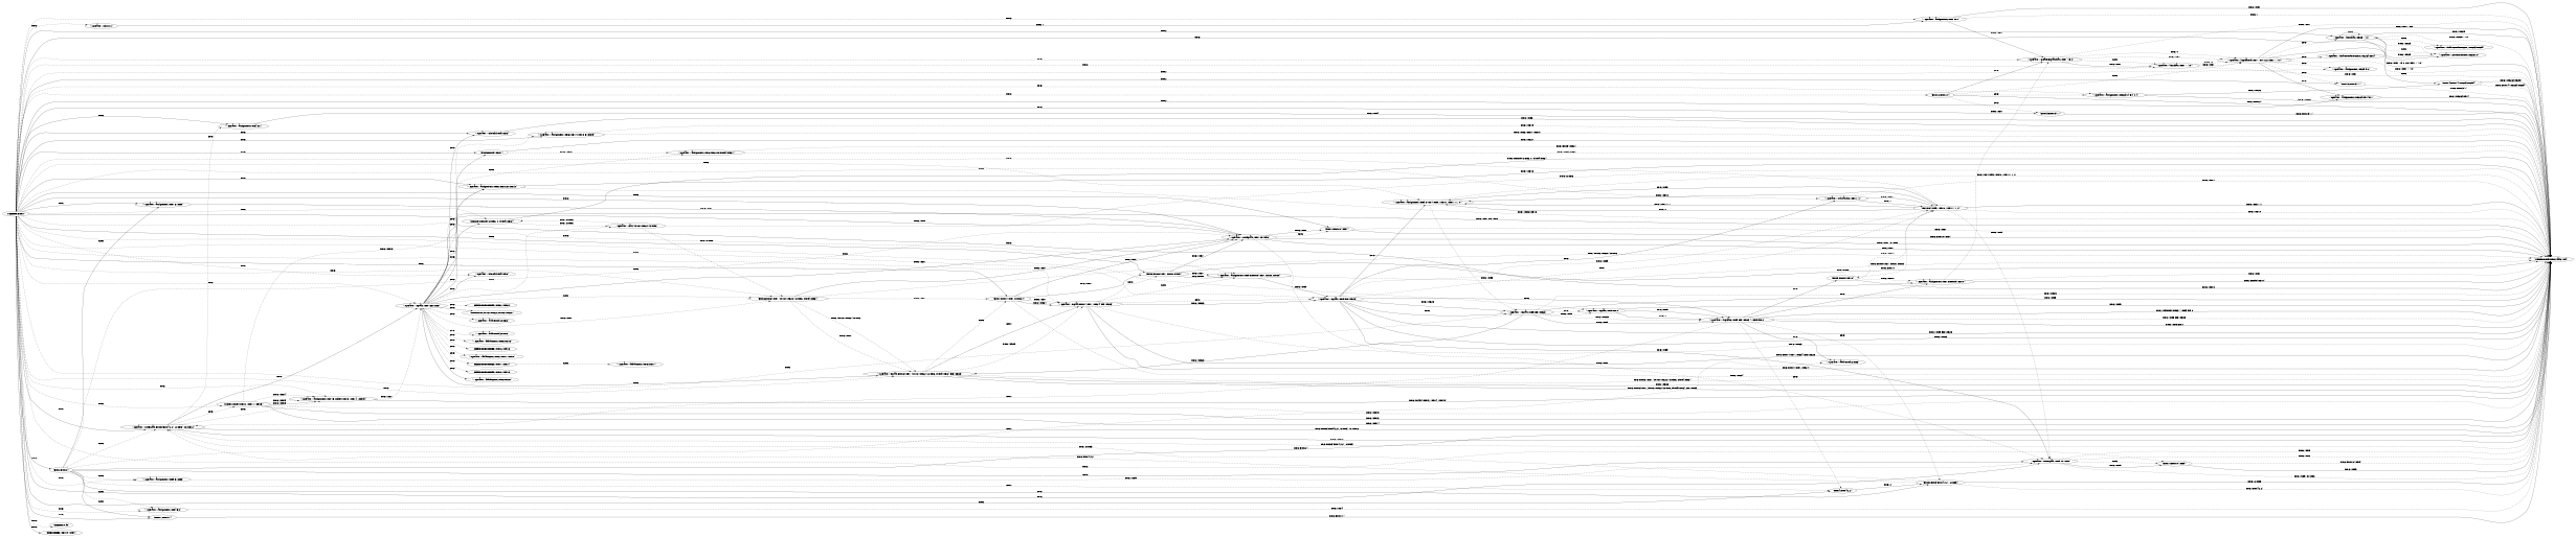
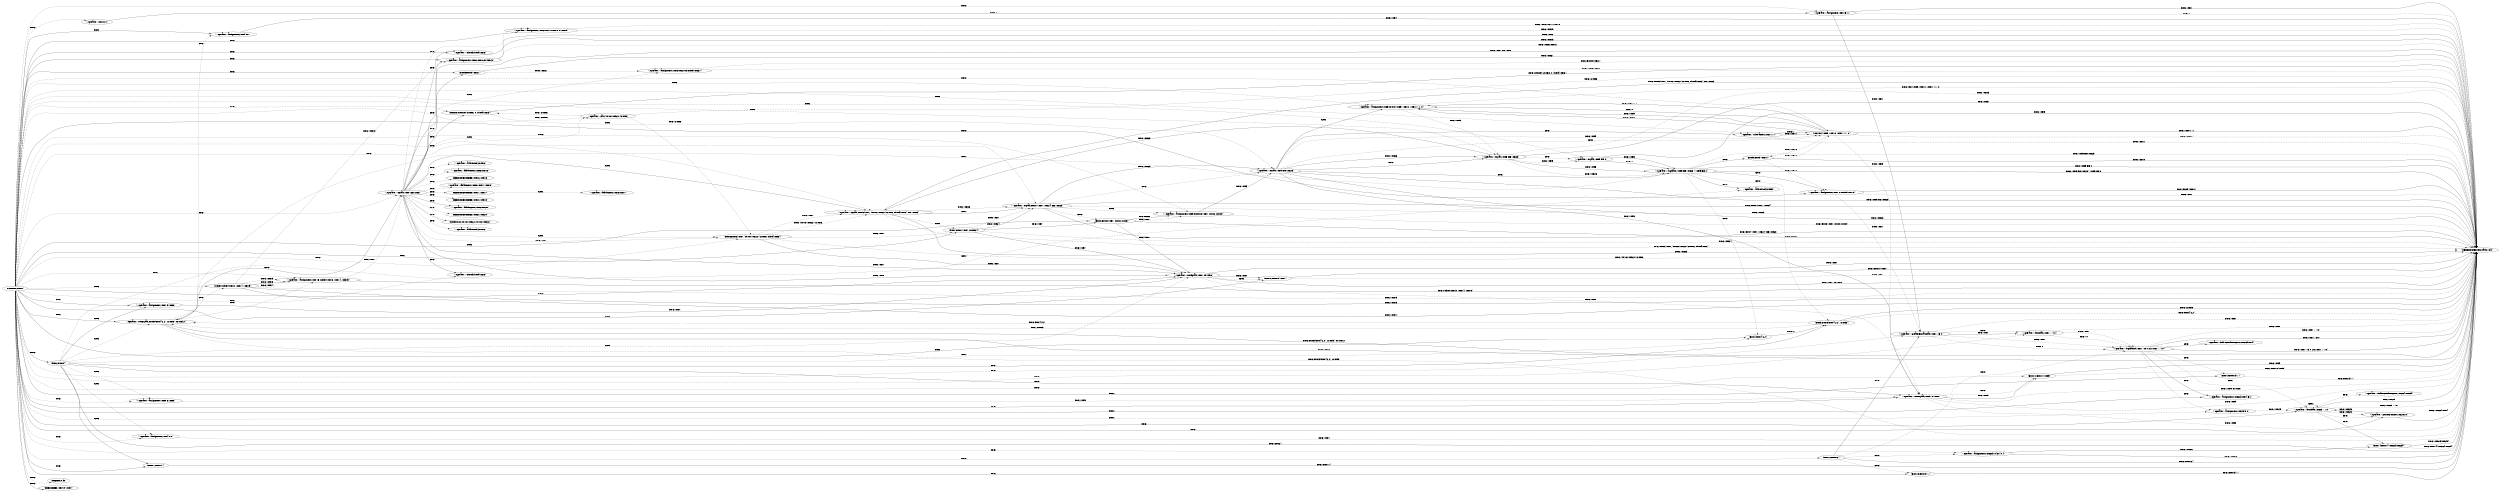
  digraph {
    rankdir=LR
    edge [style=dashed]
    n1 [label="(METHOD,FUN1)"]
    n2 [label="(<operator>.assignment,VAR1 = -1)"]
    n3 [label="(<operator>.minus,-1)"]
    n4 [label="(FUN2,FUN2())"]
    n5 [label="(<operator>.assignment,VAR4 = 0)"]
    n6 [label="(<operator>.assignment,VAR7 = VAR8)"]
    n7 [label="(<operator>.assignment,VAR9 = VAR8)"]
    n8 [label="(<operator>.notEquals,FUN3(FUN4(2,2), &VAR3) != VAR12)"]
    n9 [label="(FUN4,FUN4(2,2))"]
    n10 [label="(<operator>.assignment,VAR4 = 1)"]
    n11 [label="(<operator>.assignment,VAR7 = socket(VAR13, VAR14, VAR15))"]
    n12 [label="(socket,socket(VAR13, VAR14, VAR15))"]
    n13 [label="(<operator>.equals,VAR7 == VAR8)"]
    n14 [label="(memset,memset(&VAR6, 0, sizeof(VAR6)))"]
    n15 [label="(<operator>.sizeOf,sizeof(VAR6))"]
    n16 [label="(<operator>.assignment,VAR6.VAR16 = VAR13)"]
    n17 [label="(<operator>.assignment,VAR6.VAR17.VAR18 = VAR19)"]
    n18 [label="(FUN5,FUN5(VAR21))"]
    n19 [label="(<operator>.equals,FUN6(VAR7, (struct VAR22*)&VAR6, sizeof(VAR6)) == VAR23)"]
    n20 [label="(FUN6,FUN6(VAR7, (struct VAR22*)&VAR6, sizeof(VAR6)))"]
    n21 [label="(<operator>.sizeOf,sizeof(VAR6))"]
    n22 [label="(<operator>.equals,FUN7(VAR7, VAR24) == VAR23)"]
    n23 [label="(FUN7,FUN7(VAR7, NULL24))"]
    n24 [label="(<operator>.assignment,VAR9 = FUN8(VAR7, NULL, NULL))"]
    n25 [label="(FUN8,FUN8(VAR7, NULL, NULL))"]
    n26 [label="(<operator>.equals,VAR9 == VAR23)"]
    n27 [label="(<operator>.assignment,VAR5 = recv(VAR9, VAR10, VAR11 - 1, 0))"]
    n28 [label="(recv,recv(VAR9, VAR10, VAR11 - 1, 0))"]
    n29 [label="(<operator>.subtraction,VAR11 - 1)"]
    n30 [label="(<operator>.equals,VAR5 == VAR23)"]
    n31 [label="(<operator>.equals,VAR5 == 0)"]
    n32 [label="(<operator>.assignment,VAR1 = FUN9(VAR10))"]
    n33 [label="(LITERAL,0,do)"]
    n34 [label="(<operator>.notEquals,VAR7 != VAR8)"]
    n35 [label="(FUN10,FUN10(VAR7))"]
    n36 [label="(<operator>.notEquals,VAR9 != VAR8)"]
    n37 [label="(FUN10,FUN10(VAR9))"]
    n38 [label="(IDENTIFIER,VAR4,if (VAR4))"]
    n39 [label="(FUN11,FUN11())"]
    n40 [label="(FUN12,FUN12())"]
    n41 [label="(FUN13,FUN13(\"\"))"]
    n42 [label="(<operator>.assignment,VAR26[10] = { 0 })"]
    n43 [label="(<operator>.greaterEqualsThan,VAR1 >= 0)"]
    n44 [label="(<operator>.lessThan,VAR1 < (10))"]
    n45 [label="(<operator>.assignment,VAR26[VAR1] = 1)"]
    n46 [label="(<operator>.assignment,VAR25 = 0)"]
    n47 [label="(<operator>.lessThan,VAR25 < 10)"]
    n48 [label="(<operator>.postIncrement,VAR25++)"]
    n49 [label="(FUN13,FUN13(\"\"))"]
    n50 [label="(METHOD_RETURN,static void)"]
    n51 [label="(FUN3,FUN3(FUN4(2,2), &VAR3))"]
    n52 [label="(<operator>.addressOf,&VAR3)"]
    n53 [label="(<operator>.assignment,VAR6.VAR20 = FUN5(VAR21))"]
    n54 [label="(<operator>.cast,(struct VAR22*)&VAR6)"]
    n55 [label="(<operator>.addressOf,&VAR6)"]
    n56 [label="(<operator>.fieldAccess,VAR6.VAR16)"]
    n57 [label="(FIELD_IDENTIFIER,VAR16,VAR16)"]
    n58 [label="(<operator>.fieldAccess,VAR6.VAR17.VAR18)"]
    n59 [label="(FIELD_IDENTIFIER,VAR17,VAR17)"]
    n60 [label="(FIELD_IDENTIFIER,VAR18,VAR18)"]
    n61 [label="(<operator>.fieldAccess,VAR6.VAR20)"]
    n62 [label="(FIELD_IDENTIFIER,VAR20,VAR20)"]
    n63 [label="(UNKNOWN,struct VAR22*,struct VAR22*)"]
    n64 [label="(<operator>.addressOf,&VAR6)"]
    n65 [label="(<operator>.logicalOr,VAR5 == VAR23 || VAR5 == 0)"]
    n66 [label="(FUN9,FUN9(VAR10))"]
    n67 [label="(<operator>.logicalAnd,VAR1 >= 0 && VAR1 < (10))"]
    n68 [label="(FUN14,FUN14(VAR26[VAR25]))"]
    n69 [label="(<operator>.indirectIndexAccess,VAR26[VAR25])"]
    n70 [label="(<operator>.fieldAccess,VAR6.VAR17)"]
    n71 [label="(<operator>.indirectIndexAccess,VAR26[VAR1])"]
    n1 -> n2 [label="DDG: "]
    n1 -> n3 [label="DDG: "]
    n1 -> n4 [label="DDG: " style=solid]
    n1 -> n5 [label="DDG: "]
    n1 -> n6 [label="DDG: " style=solid]
    n1 -> n7 [label="DDG: "]
    n1 -> n8 [label="DDG: " style=solid]
    n1 -> n9 [label="DDG: " style=solid]
    n1 -> n10 [label="DDG: " style=solid]
    n1 -> n11 [label="DDG: "]
    n1 -> n12 [label="DDG: "]
    n1 -> n13 [label="DDG: "]
    n1 -> n14 [label="DDG: "]
    n1 -> n15 [label="DDG: "]
    n1 -> n16 [label="DDG: " style=solid]
    n1 -> n17 [label="DDG: " style=solid]
    n1 -> n18 [label="DDG: " style=solid]
    n1 -> n19 [label="DDG: "]
    n1 -> n20 [label="DDG: "]
    n1 -> n21 [label="DDG: " style=solid]
    n1 -> n22 [label="DDG: "]
    n1 -> n23 [label="DDG: " style=solid]
    n1 -> n24 [label="DDG: "]
    n1 -> n25 [label="DDG: " style=solid]
    n1 -> n26 [label="DDG: "]
    n1 -> n27 [label="DDG: "]
    n1 -> n28 [label="DDG: "]
    n1 -> n29 [label="DDG: "]
    n1 -> n30 [label="DDG: "]
    n1 -> n31 [label="DDG: "]
    n1 -> n32 [label="DDG: " style=solid]
    n1 -> n33 [label="DDG: "]
    n1 -> n34 [label="DDG: " style=solid]
    n1 -> n35 [label="DDG: " style=solid]
    n1 -> n36 [label="DDG: " style=solid]
    n1 -> n37 [label="DDG: "]
    n1 -> n38 [label="DDG: " style=solid]
    n1 -> n39 [label="DDG: " style=solid]
    n1 -> n40 [label="DDG: "]
    n1 -> n41 [label="DDG: " style=solid]
    n1 -> n42 [label="DDG: "]
    n1 -> n43 [label="DDG: "]
    n1 -> n44 [label="DDG: "]
    n1 -> n45 [label="DDG: " style=solid]
    n1 -> n46 [label="DDG: "]
    n1 -> n47 [label="DDG: " style=solid]
    n1 -> n48 [label="DDG: " style=solid]
    n1 -> n49 [label="DDG: " style=solid]
    n2 -> n43 [label="DDG: VAR1" style=solid]
    n2 -> n50 [label="DDG: VAR1" style=solid]
    n2 -> n50 [label="DDG: -1"]
    n3 -> n2 [label="DDG: 1" style=solid]
    n4 -> n5 [label="CDG: "]
    n4 -> n6 [label="CDG: " style=solid]
    n4 -> n7 [label="CDG: "]
    n4 -> n8 [label="CDG: "]
    n4 -> n9 [label="CDG: "]
    n4 -> n34 [label="CDG: "]
    n4 -> n36 [label="CDG: " style=solid]
    n4 -> n39 [label="CDG: " style=solid]
    n4 -> n50 [label="DDG: FUN2()" style=solid]
    n4 -> n51 [label="CDG: " style=solid]
    n4 -> n52 [label="CDG: "]
    n5 -> n50 [label="DDG: VAR4"]
    n6 -> n34 [label="DDG: VAR7" style=solid]
    n7 -> n36 [label="DDG: VAR9"]
    n8 -> n10 [label="CDG: "]
    n8 -> n11 [label="CDG: "]
    n8 -> n12 [label="CDG: "]
    n8 -> n13 [label="CDG: " style=solid]
    n8 -> n50 [label="DDG: FUN3(FUN4(2,2), &VAR3) != VAR12" style=solid]
    n8 -> n50 [label="DDG: VAR12" style=solid]
    n8 -> n50 [label="DDG: FUN3(FUN4(2,2), &VAR3)"]
    n9 -> n51 [label="DDG: 2" style=solid]
    n10 -> n50 [label="DDG: VAR4" style=solid]
    n11 -> n13 [label="DDG: VAR7"]
    n11 -> n50 [label="DDG: socket(VAR13, VAR14, VAR15)" style=solid]
    n12 -> n11 [label="DDG: VAR13" style=solid]
    n12 -> n11 [label="DDG: VAR14"]
    n12 -> n11 [label="DDG: VAR15"]
    n12 -> n16 [label="DDG: VAR13"]
    n12 -> n50 [label="DDG: VAR15"]
    n12 -> n50 [label="DDG: VAR13" style=solid]
    n12 -> n50 [label="DDG: VAR14" style=solid]
    n13 -> n14 [label="CDG: " style=solid]
    n13 -> n15 [label="CDG: " style=solid]
    n13 -> n16 [label="CDG: " style=solid]
    n13 -> n17 [label="CDG: "]
    n13 -> n18 [label="CDG: " style=solid]
    n13 -> n19 [label="CDG: " style=solid]
    n13 -> n20 [label="DDG: VAR7"]
    n13 -> n20 [label="CDG: "]
    n13 -> n21 [label="CDG: " style=solid]
    n13 -> n34 [label="DDG: VAR7" style=solid]
    n13 -> n34 [label="DDG: VAR8" style=solid]
    n13 -> n50 [label="DDG: VAR7 == VAR8" style=solid]
    n13 -> n53 [label="CDG: "]
    n13 -> n54 [label="CDG: "]
    n13 -> n55 [label="CDG: "]
    n13 -> n56 [label="CDG: "]
    n13 -> n57 [label="CDG: "]
    n13 -> n58 [label="CDG: "]
    n13 -> n59 [label="CDG: "]
    n13 -> n60 [label="CDG: "]
    n13 -> n61 [label="CDG: " style=solid]
    n13 -> n62 [label="CDG: "]
    n13 -> n63 [label="CDG: " style=solid]
    n13 -> n64 [label="CDG: "]
    n14 -> n50 [label="DDG: memset(&VAR6, 0, sizeof(VAR6))" style=solid]
    n14 -> n54 [label="DDG: &VAR6"]
    n16 -> n50 [label="DDG: VAR6.VAR16"]
    n16 -> n50 [label="DDG: VAR13" style=solid]
    n17 -> n50 [label="DDG: VAR19"]
    n17 -> n50 [label="DDG: VAR6.VAR17.VAR18"]
    n18 -> n50 [label="DDG: VAR21" style=solid]
    n18 -> n53 [label="DDG: VAR21"]
    n19 -> n22 [label="DDG: VAR23"]
    n19 -> n22 [label="CDG: " style=solid]
    n19 -> n23 [label="CDG: "]
    n19 -> n50 [label="DDG: FUN6(VAR7, (struct VAR22*)&VAR6, sizeof(VAR6))"]
    n19 -> n50 [label="DDG: VAR23" style=solid]
    n19 -> n50 [label="DDG: FUN6(VAR7, (struct VAR22*)&VAR6, sizeof(VAR6)) == VAR23" style=solid]
    n20 -> n19 [label="DDG: VAR7"]
    n20 -> n19 [label="DDG: (struct VAR22*)&VAR6"]
    n20 -> n23 [label="DDG: VAR7"]
    n20 -> n34 [label="DDG: VAR7" style=solid]
    n20 -> n50 [label="DDG: (struct VAR22*)&VAR6"]
    n21 -> n50 [label="DDG: VAR6" style=solid]
    n22 -> n24 [label="CDG: "]
    n22 -> n25 [label="CDG: "]
    n22 -> n26 [label="DDG: VAR23" style=solid]
    n22 -> n26 [label="CDG: "]
    n22 -> n50 [label="DDG: FUN7(VAR7, VAR24)" style=solid]
    n22 -> n50 [label="DDG: VAR23"]
    n22 -> n50 [label="DDG: FUN7(VAR7, VAR24) == VAR23" style=solid]
    n23 -> n22 [label="DDG: VAR7"]
    n23 -> n22 [label="DDG: VAR24" style=solid]
    n23 -> n25 [label="DDG: VAR7" style=solid]
    n23 -> n34 [label="DDG: VAR7" style=solid]
    n23 -> n50 [label="DDG: VAR24"]
    n24 -> n26 [label="DDG: VAR9" style=solid]
    n24 -> n50 [label="DDG: FUN8(VAR7, NULL, NULL)"]
    n25 -> n24 [label="DDG: VAR7"]
    n25 -> n24 [label="DDG: NULL" style=solid]
    n25 -> n34 [label="DDG: VAR7" style=solid]
    n25 -> n50 [label="DDG: NULL" style=solid]
    n26 -> n27 [label="CDG: " style=solid]
    n26 -> n28 [label="DDG: VAR9"]
    n26 -> n28 [label="CDG: "]
    n26 -> n29 [label="CDG: " style=solid]
    n26 -> n30 [label="DDG: VAR23" style=solid]
    n26 -> n30 [label="CDG: " style=solid]
    n26 -> n36 [label="DDG: VAR9" style=solid]
    n26 -> n50 [label="DDG: VAR9 == VAR23" style=solid]
    n26 -> n50 [label="DDG: VAR23" style=solid]
    n26 -> n65 [label="CDG: " style=solid]
    n27 -> n30 [label="DDG: VAR5"]
    n27 -> n50 [label="DDG: recv(VAR9, VAR10, VAR11 - 1, 0)"]
    n28 -> n27 [label="DDG: VAR9" style=solid]
    n28 -> n27 [label="DDG: VAR10" style=solid]
    n28 -> n27 [label="DDG: VAR11 - 1" style=solid]
    n28 -> n27 [label="DDG: 0" style=solid]
    n28 -> n36 [label="DDG: VAR9"]
    n28 -> n50 [label="DDG: VAR10"]
    n28 -> n50 [label="DDG: VAR11 - 1" style=solid]
-   n28 -> n66 [label="DDG: FUN10"]
+   n28 -> n66 [label="DDG: VAR10"]
    n29 -> n28 [label="DDG: VAR11" style=solid]
    n29 -> n28 [label="DDG: 1" style=solid]
    n29 -> n50 [label="DDG: VAR11"]
    n30 -> n19 [label="DDG: VAR23" style=solid]
    n30 -> n31 [label="DDG: VAR5"]
    n30 -> n31 [label="CDG: "]
    n30 -> n50 [label="DDG: VAR23"]
    n30 -> n50 [label="DDG: VAR5" style=solid]
    n30 -> n65 [label="DDG: VAR5" style=solid]
    n30 -> n65 [label="DDG: VAR23"]
    n31 -> n50 [label="DDG: VAR5" style=solid]
    n31 -> n65 [label="DDG: VAR5" style=solid]
    n31 -> n65 [label="DDG: 0" style=solid]
    n32 -> n43 [label="DDG: VAR1"]
    n32 -> n50 [label="DDG: FUN9(VAR10)" style=solid]
    n32 -> n50 [label="DDG: VAR1"]
    n34 -> n35 [label="DDG: VAR7" style=solid]
    n34 -> n35 [label="CDG: "]
    n34 -> n36 [label="DDG: VAR8"]
    n34 -> n50 [label="DDG: VAR7 != VAR8" style=solid]
    n34 -> n50 [label="DDG: VAR7" style=solid]
    n35 -> n50 [label="DDG: VAR7"]
    n35 -> n50 [label="DDG: FUN10(VAR7)" style=solid]
    n36 -> n37 [label="DDG: VAR9" style=solid]
    n36 -> n37 [label="CDG: "]
    n36 -> n50 [label="DDG: VAR9 != VAR8"]
    n36 -> n50 [label="DDG: VAR9"]
    n36 -> n50 [label="DDG: VAR8"]
    n37 -> n50 [label="DDG: FUN10(VAR9)"]
    n37 -> n50 [label="DDG: VAR9" style=solid]
    n39 -> n50 [label="DDG: FUN11()" style=solid]
    n40 -> n41 [label="CDG: "]
    n40 -> n42 [label="CDG: "]
    n40 -> n43 [label="CDG: " style=solid]
    n40 -> n50 [label="DDG: FUN12()" style=solid]
    n40 -> n67 [label="CDG: "]
    n41 -> n50 [label="DDG: FUN13(\"\")" style=solid]
    n42 -> n50 [label="DDG: VAR26" style=solid]
    n42 -> n68 [label="DDG: VAR26" style=solid]
    n43 -> n44 [label="DDG: VAR1" style=solid]
    n43 -> n44 [label="CDG: "]
    n43 -> n50 [label="DDG: VAR1"]
    n43 -> n67 [label="DDG: VAR1"]
    n43 -> n67 [label="DDG: 0"]
    n44 -> n50 [label="DDG: VAR1"]
    n44 -> n67 [label="DDG: VAR1"]
    n44 -> n67 [label="DDG: 10"]
-   n45 -> n50 [label="DDG: VAR26[VAR1]" style=solid]
+   n48 -> n50 [label="DDG: VAR26[VAR1]" style=solid]
+   n46 -> n47 [label="DDG: VAR25"]
    n47 -> n47 [label="CDG: " style=solid]
    n47 -> n48 [label="DDG: VAR25"]
    n47 -> n48 [label="CDG: "]
    n47 -> n50 [label="DDG: VAR25" style=solid]
    n47 -> n50 [label="DDG: VAR25 < 10"]
    n47 -> n68 [label="CDG: " style=solid]
    n47 -> n69 [label="CDG: "]
    n48 -> n47 [label="DDG: VAR25" style=solid]
    n49 -> n50 [label="DDG: FUN13(\"\")"]
    n51 -> n8 [label="DDG: FUN4(2,2)"]
    n51 -> n8 [label="DDG: &VAR3"]
    n51 -> n50 [label="DDG: FUN4(2,2)"]
    n51 -> n50 [label="DDG: &VAR3" style=solid]
    n53 -> n50 [label="DDG: FUN5(VAR21)"]
    n53 -> n50 [label="DDG: VAR6.VAR20"]
    n54 -> n14 [label="DDG: &VAR6"]
    n54 -> n20 [label="DDG: &VAR6"]
    n54 -> n50 [label="DDG: &VAR6"]
    n59 -> n70 [label="CDG: "]
    n65 -> n8 [label="CDG: "]
    n65 -> n9 [label="CDG: "]
    n65 -> n32 [label="CDG: " style=solid]
    n65 -> n50 [label="DDG: VAR5 == VAR23"]
    n65 -> n50 [label="DDG: VAR5 == 0" style=solid]
    n65 -> n50 [label="DDG: VAR5 == VAR23 || VAR5 == 0" style=solid]
    n65 -> n51 [label="CDG: "]
    n65 -> n52 [label="CDG: " style=solid]
    n65 -> n66 [label="CDG: " style=solid]
    n66 -> n28 [label="DDG: VAR10"]
    n66 -> n32 [label="DDG: VAR10"]
    n66 -> n50 [label="DDG: VAR10" style=solid]
    n67 -> n45 [label="CDG: " style=solid]
    n67 -> n46 [label="CDG: "]
    n67 -> n47 [label="CDG: "]
    n67 -> n49 [label="CDG: "]
    n67 -> n50 [label="DDG: VAR1 >= 0" style=solid]
    n67 -> n50 [label="DDG: VAR1 >= 0 && VAR1 < (10)" style=solid]
    n67 -> n50 [label="DDG: VAR1 < (10)"]
    n67 -> n71 [label="CDG: " style=solid]
    n68 -> n50 [label="DDG: VAR26[VAR25]" style=solid]
    n68 -> n50 [label="DDG: FUN14(VAR26[VAR25])"]
  }
